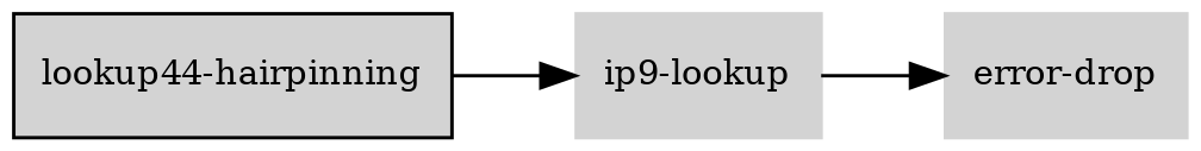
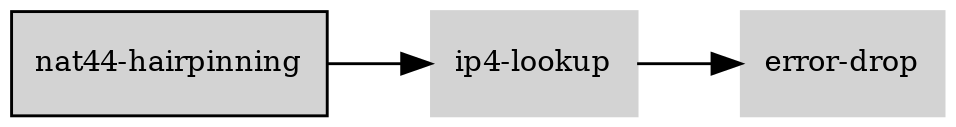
  digraph {
    rankdir=LR
    node [color=lightgray fillcolor=lightgray fontcolor=black fontsize=10 shape=box style=filled]
    edge [fontsize=8]
-   "nat44-hairpinning" [color=black label="lookup44-hairpinning"]
-   "ip4-lookup" [label="ip9-lookup"]
+   "nat44-hairpinning" [color=black]
+   "ip4-lookup"
    "error-drop"
    "nat44-hairpinning" -> "ip4-lookup"
    "ip4-lookup" -> "error-drop"
  }
